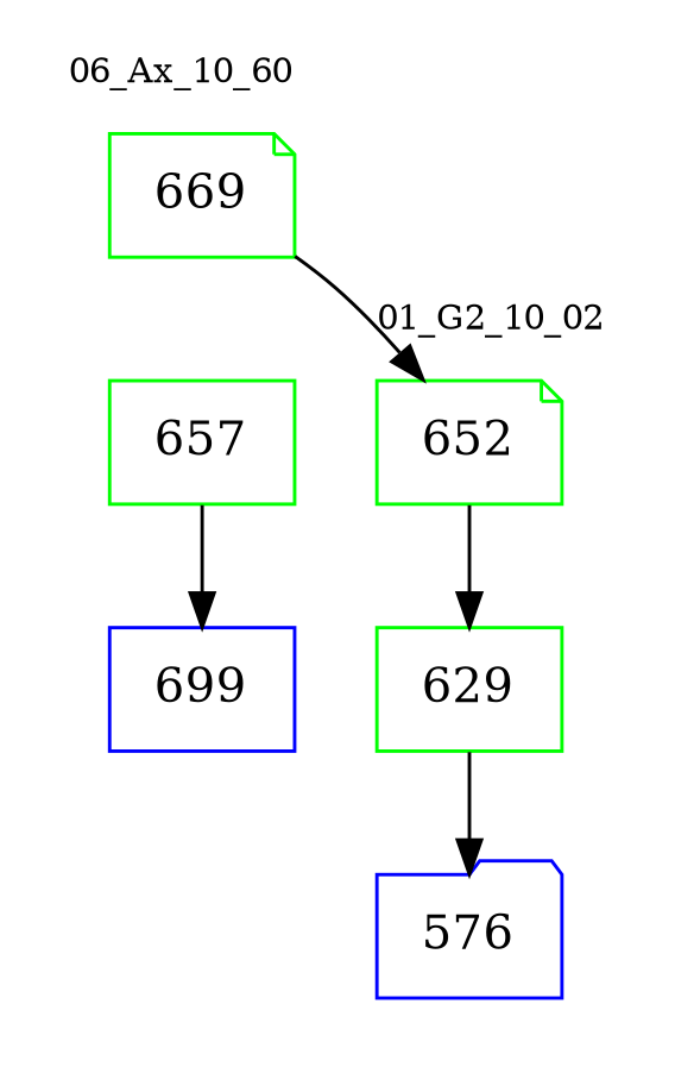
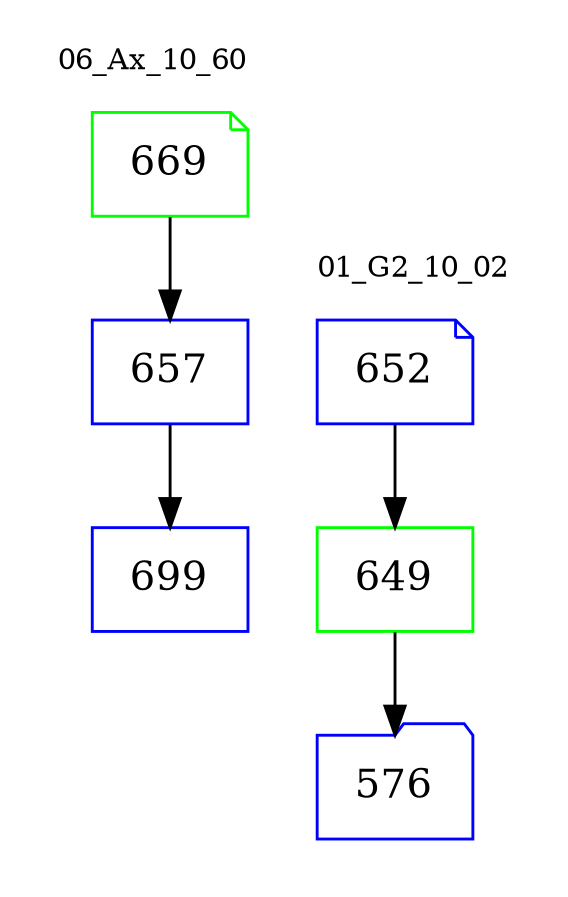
  digraph {
    node [color=green shape=box]
    edge [arrowhead=normal color=black]
    n1 [label=669 shape=note]
-   n2 [label=657]
+   n2 [color=blue label=657]
    n3 [color=blue label=699]
-   n4 [label=652 shape=note]
-   n5 [label=629]
+   n4 [color=blue label=652 shape=note]
+   n5 [label=649]
    n6 [color=blue label=576 shape=folder]
    subgraph cluster_1 {
      color=white
      fontsize=10
      label="06_Ax_10_60"
      n1
      n2
      n3
    }
    subgraph cluster_2 {
      color=white
      fontsize=10
      label="01_G2_10_02"
      n4
      n5
      n6
    }
-   n1 -> n4
+   n1 -> n2
    n2 -> n3
    n4 -> n5
    n5 -> n6
  }
